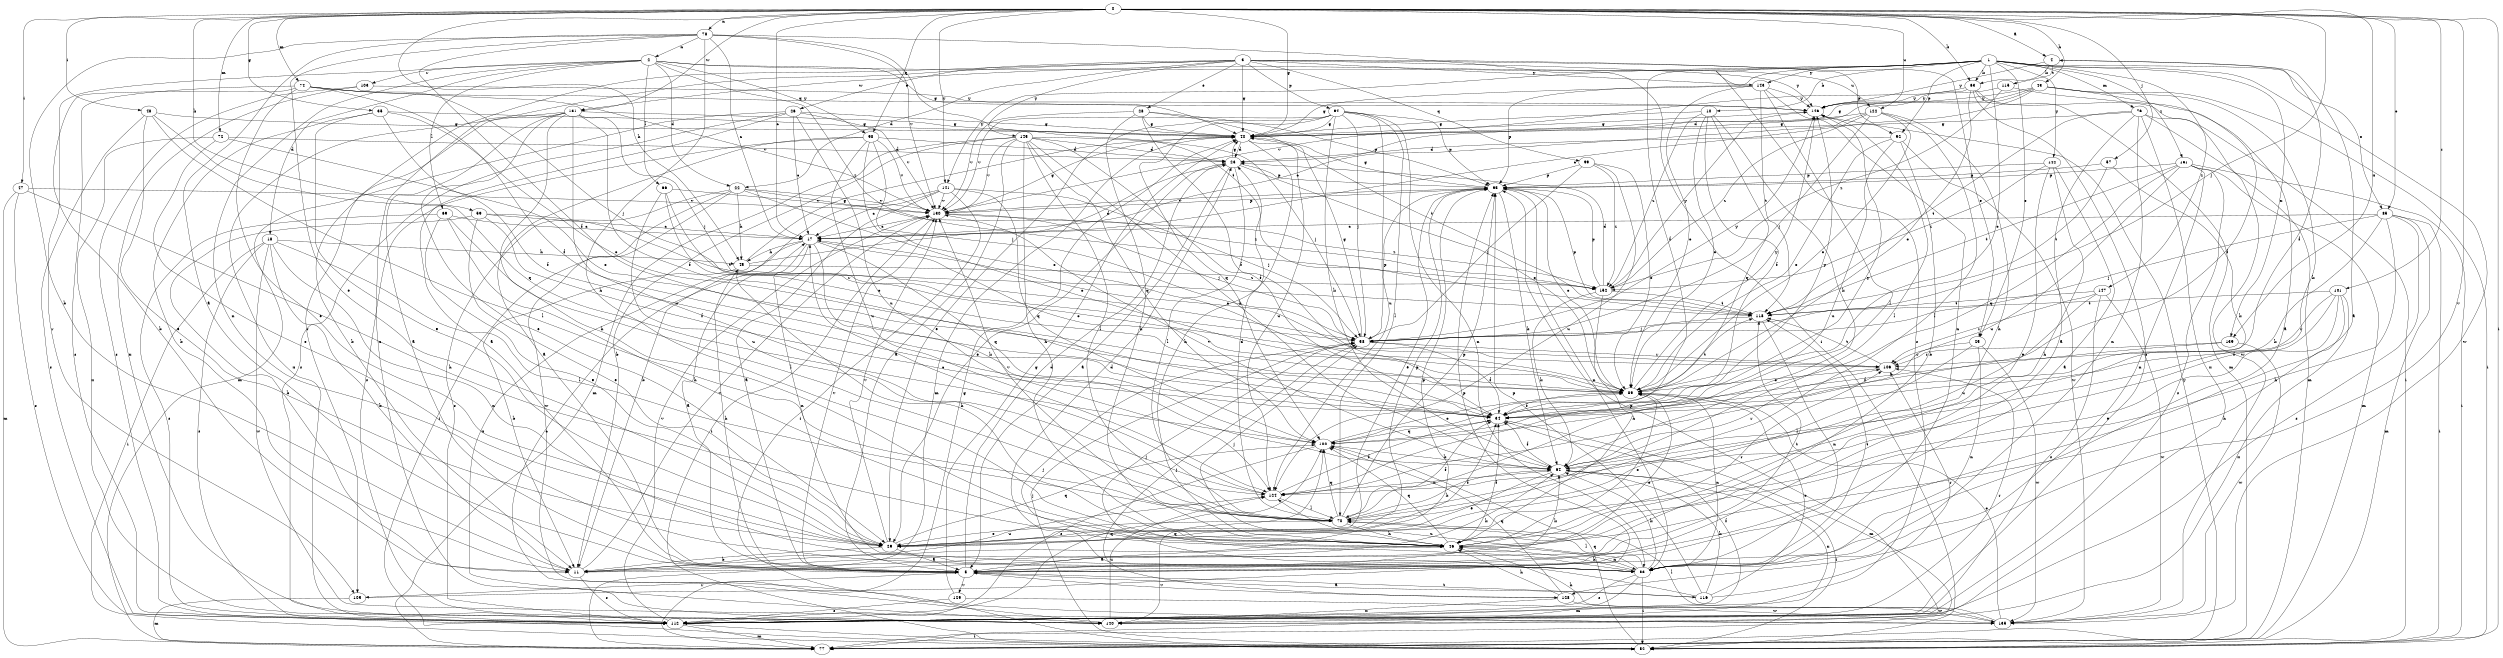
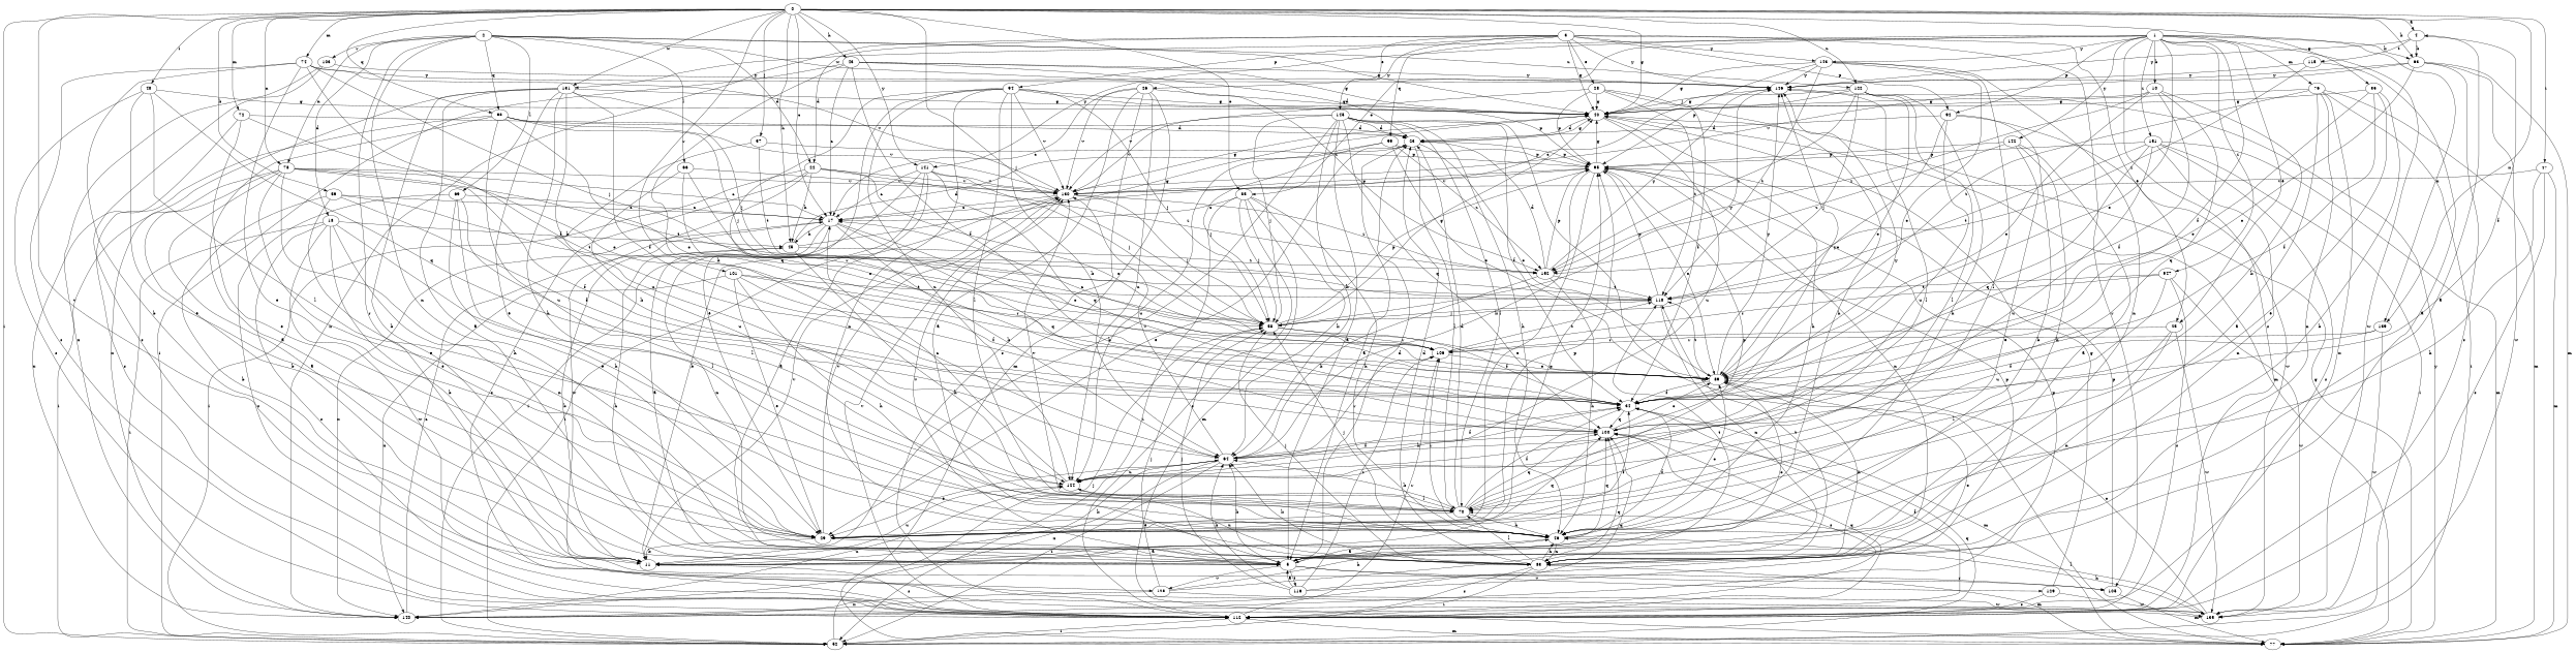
  strict digraph {
    0
    4
    17
    35
    40
    43
    45
    47
    48
    52
    57
    58
    59
    63
    72
    74
    78
    85
    98
    101
    122
    128
    131
    139
    141
    34
    146
    115
    89
    83
    140
    5
    64
    100
    11
    29
    23
    124
    77
    46
    152
    112
    130
    70
    118
    95
    106
    135
    1
    10
    25
    76
    92
    142
    143
-   147
+   147 [label=947]
    151
    2
    18
    22
    66
    69
    103
    105
    3
    26
    28
    94
    99
    145
    116
    129
    0 -> 4 [label=a]
    0 -> 17 [label=c]
    0 -> 35 [label=g]
    0 -> 40 [label=g]
    0 -> 43 [label=h]
    0 -> 45 [label=h]
    0 -> 47 [label=i]
    0 -> 48 [label=i]
    0 -> 52 [label=i]
    0 -> 57 [label=j]
    0 -> 58 [label=j]
    0 -> 59 [label=k]
    0 -> 63 [label=k]
    0 -> 72 [label=m]
    0 -> 74 [label=m]
    0 -> 78 [label=n]
    0 -> 85 [label=o]
    0 -> 98 [label=q]
    0 -> 101 [label=r]
    0 -> 122 [label=u]
    0 -> 128 [label=v]
    0 -> 131 [label=w]
    0 -> 139 [label=x]
    0 -> 141 [label=y]
    4 -> 63 [label=k]
    4 -> 34 [label=f]
    4 -> 146 [label=y]
    4 -> 115 [label=t]
    17 -> 45 [label=h]
    17 -> 89 [label=o]
    17 -> 83 [label=n]
    17 -> 140 [label=x]
    17 -> 5 [label=a]
    17 -> 64 [label=k]
    17 -> 100 [label=q]
    35 -> 40 [label=g]
    35 -> 34 [label=f]
    35 -> 89 [label=o]
    35 -> 11 [label=b]
    35 -> 29 [label=e]
    40 -> 23 [label=d]
    40 -> 124 [label=u]
    40 -> 77 [label=m]
    40 -> 46 [label=h]
    43 -> 17 [label=c]
    43 -> 40 [label=g]
    43 -> 52 [label=i]
    43 -> 34 [label=f]
    43 -> 146 [label=y]
    43 -> 64 [label=k]
    43 -> 23 [label=d]
    45 -> 40 [label=g]
    45 -> 11 [label=b]
    45 -> 23 [label=d]
    45 -> 46 [label=h]
    45 -> 152 [label=z]
    47 -> 77 [label=m]
    47 -> 46 [label=h]
    47 -> 112 [label=s]
    47 -> 130 [label=v]
    48 -> 40 [label=g]
    48 -> 100 [label=q]
    48 -> 29 [label=e]
    48 -> 112 [label=s]
    48 -> 70 [label=l]
    52 -> 58 [label=j]
    52 -> 100 [label=q]
    57 -> 64 [label=k]
    57 -> 118 [label=t]
    57 -> 95 [label=p]
    58 -> 40 [label=g]
    58 -> 34 [label=f]
    58 -> 146 [label=y]
    58 -> 95 [label=p]
    58 -> 106 [label=r]
    59 -> 17 [label=c]
    59 -> 34 [label=f]
    59 -> 11 [label=b]
    59 -> 29 [label=e]
    59 -> 118 [label=t]
    63 -> 146 [label=y]
    63 -> 89 [label=o]
    63 -> 77 [label=m]
    63 -> 112 [label=s]
    63 -> 130 [label=v]
    63 -> 135 [label=w]
    72 -> 89 [label=o]
    72 -> 140 [label=x]
    72 -> 29 [label=e]
    72 -> 23 [label=d]
    74 -> 58 [label=j]
    74 -> 34 [label=f]
    74 -> 146 [label=y]
    74 -> 11 [label=b]
    74 -> 29 [label=e]
    74 -> 112 [label=s]
    74 -> 130 [label=v]
    78 -> 17 [label=c]
    78 -> 52 [label=i]
    78 -> 34 [label=f]
    78 -> 5 [label=a]
    78 -> 11 [label=b]
    78 -> 29 [label=e]
    78 -> 46 [label=h]
    78 -> 130 [label=v]
    78 -> 118 [label=t]
    85 -> 17 [label=c]
    85 -> 52 [label=i]
    85 -> 58 [label=j]
    85 -> 64 [label=k]
    85 -> 77 [label=m]
    85 -> 46 [label=h]
    85 -> 112 [label=s]
    98 -> 58 [label=j]
    98 -> 89 [label=o]
    98 -> 5 [label=a]
    98 -> 23 [label=d]
    98 -> 124 [label=u]
    98 -> 112 [label=s]
    98 -> 130 [label=v]
    101 -> 34 [label=f]
    101 -> 140 [label=x]
    101 -> 29 [label=e]
    101 -> 46 [label=h]
    101 -> 118 [label=t]
    101 -> 106 [label=r]
    122 -> 17 [label=c]
    122 -> 40 [label=g]
    122 -> 58 [label=j]
    122 -> 89 [label=o]
    122 -> 46 [label=h]
    122 -> 152 [label=z]
    122 -> 70 [label=l]
    128 -> 58 [label=j]
    128 -> 140 [label=x]
    128 -> 100 [label=q]
    128 -> 46 [label=h]
    128 -> 135 [label=w]
    131 -> 40 [label=g]
    131 -> 58 [label=j]
    131 -> 34 [label=f]
    131 -> 140 [label=x]
    131 -> 5 [label=a]
    131 -> 11 [label=b]
    131 -> 29 [label=e]
    131 -> 124 [label=u]
    131 -> 46 [label=h]
    139 -> 34 [label=f]
    139 -> 106 [label=r]
    139 -> 135 [label=w]
    141 -> 17 [label=c]
    141 -> 52 [label=i]
    141 -> 58 [label=j]
    141 -> 5 [label=a]
    141 -> 100 [label=q]
    141 -> 11 [label=b]
    141 -> 130 [label=v]
    34 -> 146 [label=y]
    34 -> 100 [label=q]
    34 -> 77 [label=m]
-   146 -> 40 [label=g]
+   146 -> 40 [label=j]
    146 -> 70 [label=l]
    115 -> 146 [label=y]
    115 -> 5 [label=a]
    115 -> 152 [label=z]
    89 -> 34 [label=f]
    89 -> 146 [label=y]
    89 -> 83 [label=n]
    89 -> 118 [label=t]
    83 -> 52 [label=i]
    83 -> 58 [label=j]
    83 -> 64 [label=k]
    83 -> 23 [label=d]
    83 -> 124 [label=u]
    83 -> 77 [label=m]
    83 -> 46 [label=h]
    83 -> 112 [label=s]
    83 -> 70 [label=l]
    83 -> 118 [label=t]
    140 -> 17 [label=c]
    140 -> 100 [label=q]
    140 -> 124 [label=u]
    140 -> 95 [label=p]
    5 -> 4 [label=a]
    5 -> 45 [label=h]
    5 -> 128 [label=v]
    5 -> 64 [label=k]
    5 -> 23 [label=d]
    5 -> 130 [label=v]
    5 -> 118 [label=t]
    5 -> 105 [label=r]
    5 -> 116 [label=t]
    5 -> 129 [label=v]
    64 -> 52 [label=i]
    64 -> 34 [label=f]
    64 -> 140 [label=x]
    64 -> 29 [label=e]
    64 -> 124 [label=u]
    64 -> 130 [label=v]
    64 -> 106 [label=r]
    100 -> 146 [label=y]
    100 -> 89 [label=o]
    100 -> 64 [label=k]
    100 -> 112 [label=s]
    11 -> 89 [label=o]
    11 -> 64 [label=k]
    11 -> 124 [label=u]
    11 -> 112 [label=s]
    11 -> 130 [label=v]
    11 -> 95 [label=p]
    29 -> 34 [label=f]
    29 -> 5 [label=a]
    29 -> 100 [label=q]
    29 -> 11 [label=b]
    29 -> 130 [label=v]
    29 -> 95 [label=p]
    23 -> 40 [label=g]
    23 -> 89 [label=o]
    23 -> 5 [label=a]
    23 -> 29 [label=e]
    23 -> 70 [label=l]
    23 -> 95 [label=p]
    124 -> 17 [label=c]
    124 -> 34 [label=f]
    124 -> 70 [label=l]
    77 -> 40 [label=g]
    77 -> 146 [label=y]
    46 -> 58 [label=j]
    46 -> 34 [label=f]
    46 -> 89 [label=o]
    46 -> 83 [label=n]
    46 -> 5 [label=a]
    46 -> 100 [label=q]
    46 -> 106 [label=r]
    152 -> 146 [label=y]
    152 -> 64 [label=k]
    152 -> 23 [label=d]
    152 -> 46 [label=h]
    152 -> 118 [label=t]
    152 -> 95 [label=p]
    112 -> 52 [label=i]
    112 -> 34 [label=f]
    112 -> 100 [label=q]
    112 -> 77 [label=m]
    112 -> 130 [label=v]
    112 -> 106 [label=r]
    130 -> 17 [label=c]
    130 -> 40 [label=g]
    130 -> 52 [label=i]
    130 -> 58 [label=j]
    130 -> 152 [label=z]
    130 -> 95 [label=p]
    70 -> 34 [label=f]
    70 -> 64 [label=k]
    70 -> 100 [label=q]
    70 -> 29 [label=e]
    70 -> 23 [label=d]
    70 -> 46 [label=h]
    70 -> 130 [label=v]
    70 -> 95 [label=p]
    118 -> 58 [label=j]
    118 -> 83 [label=n]
    118 -> 95 [label=p]
    95 -> 40 [label=g]
    95 -> 89 [label=o]
    95 -> 83 [label=n]
    95 -> 64 [label=k]
    95 -> 29 [label=e]
    95 -> 130 [label=v]
    106 -> 17 [label=c]
    106 -> 89 [label=o]
    106 -> 118 [label=t]
    135 -> 89 [label=o]
    135 -> 46 [label=h]
    135 -> 70 [label=l]
    1 -> 63 [label=k]
    1 -> 85 [label=o]
    1 -> 131 [label=w]
    1 -> 139 [label=x]
    1 -> 141 [label=y]
    1 -> 34 [label=f]
    1 -> 89 [label=o]
    1 -> 112 [label=s]
    1 -> 135 [label=w]
    1 -> 10 [label=b]
    1 -> 25 [label=e]
    1 -> 76 [label=m]
    1 -> 92 [label=p]
    1 -> 142 [label=y]
    1 -> 143 [label=y]
    1 -> 147 [label=z]
    1 -> 151 [label=z]
    10 -> 40 [label=g]
    10 -> 34 [label=f]
    10 -> 89 [label=o]
    10 -> 64 [label=k]
    10 -> 100 [label=q]
    10 -> 152 [label=z]
    25 -> 83 [label=n]
    25 -> 70 [label=l]
    25 -> 106 [label=r]
    25 -> 135 [label=w]
    76 -> 40 [label=g]
    76 -> 52 [label=i]
    76 -> 83 [label=n]
    76 -> 140 [label=x]
    76 -> 5 [label=a]
    76 -> 77 [label=m]
    76 -> 118 [label=t]
    92 -> 89 [label=o]
    92 -> 11 [label=b]
    92 -> 23 [label=d]
    92 -> 124 [label=u]
    92 -> 135 [label=w]
    142 -> 5 [label=a]
    142 -> 29 [label=e]
    142 -> 46 [label=h]
    142 -> 152 [label=z]
    142 -> 95 [label=p]
    143 -> 40 [label=g]
    143 -> 146 [label=y]
    143 -> 89 [label=o]
    143 -> 83 [label=n]
    143 -> 70 [label=l]
    143 -> 118 [label=t]
    143 -> 95 [label=p]
    147 -> 124 [label=u]
    147 -> 112 [label=s]
    147 -> 118 [label=t]
    147 -> 106 [label=r]
    147 -> 135 [label=w]
    151 -> 52 [label=i]
    151 -> 83 [label=n]
    151 -> 100 [label=q]
    151 -> 124 [label=u]
    151 -> 77 [label=m]
    151 -> 112 [label=s]
    151 -> 118 [label=t]
    151 -> 95 [label=p]
    2 -> 40 [label=g]
-   78 -> 2 [label=n]
+   2 -> 78 [label=n]
    2 -> 98 [label=q]
    2 -> 122 [label=u]
    2 -> 83 [label=n]
    2 -> 152 [label=z]
    2 -> 18 [label=d]
    2 -> 22 [label=d]
    2 -> 66 [label=l]
    2 -> 69 [label=l]
    2 -> 103 [label=r]
    2 -> 105 [label=r]
    18 -> 45 [label=h]
    18 -> 52 [label=i]
    18 -> 83 [label=n]
    18 -> 11 [label=b]
    18 -> 112 [label=s]
    18 -> 70 [label=l]
    18 -> 135 [label=w]
    22 -> 45 [label=h]
    22 -> 52 [label=i]
    22 -> 89 [label=o]
    22 -> 152 [label=z]
    22 -> 112 [label=s]
    22 -> 130 [label=v]
    22 -> 135 [label=w]
    66 -> 89 [label=o]
    66 -> 124 [label=u]
    66 -> 130 [label=v]
    66 -> 106 [label=r]
    69 -> 17 [label=c]
    69 -> 29 [label=e]
    69 -> 46 [label=h]
    69 -> 112 [label=s]
    69 -> 70 [label=l]
    103 -> 146 [label=y]
    103 -> 140 [label=x]
    103 -> 112 [label=s]
    105 -> 77 [label=m]
    105 -> 95 [label=p]
    3 -> 40 [label=g]
    3 -> 146 [label=y]
    3 -> 140 [label=x]
    3 -> 25 [label=e]
    3 -> 92 [label=p]
    3 -> 143 [label=y]
    3 -> 22 [label=d]
    3 -> 105 [label=r]
    3 -> 26 [label=e]
    3 -> 28 [label=e]
    3 -> 94 [label=p]
    3 -> 99 [label=q]
    3 -> 145 [label=y]
    26 -> 17 [label=c]
    26 -> 40 [label=g]
    26 -> 5 [label=a]
    26 -> 124 [label=u]
    26 -> 77 [label=m]
    26 -> 112 [label=s]
    26 -> 130 [label=v]
    28 -> 40 [label=g]
    28 -> 34 [label=f]
    28 -> 46 [label=h]
    28 -> 130 [label=v]
    28 -> 118 [label=t]
    28 -> 95 [label=p]
    94 -> 40 [label=g]
    94 -> 58 [label=j]
    94 -> 83 [label=n]
    94 -> 64 [label=k]
    94 -> 100 [label=q]
    94 -> 29 [label=e]
    94 -> 124 [label=u]
    94 -> 130 [label=v]
    94 -> 70 [label=l]
    94 -> 95 [label=p]
    99 -> 58 [label=j]
    99 -> 89 [label=o]
    99 -> 124 [label=u]
    99 -> 152 [label=z]
    99 -> 95 [label=p]
    145 -> 58 [label=j]
    145 -> 34 [label=f]
    145 -> 5 [label=a]
    145 -> 64 [label=k]
    145 -> 100 [label=q]
    145 -> 11 [label=b]
    145 -> 23 [label=d]
    145 -> 77 [label=m]
    145 -> 46 [label=h]
    145 -> 130 [label=v]
    145 -> 70 [label=l]
    116 -> 58 [label=j]
    116 -> 89 [label=o]
    116 -> 5 [label=a]
    116 -> 64 [label=k]
    116 -> 95 [label=p]
    116 -> 106 [label=r]
    129 -> 40 [label=g]
    129 -> 112 [label=s]
    129 -> 135 [label=w]
  }
